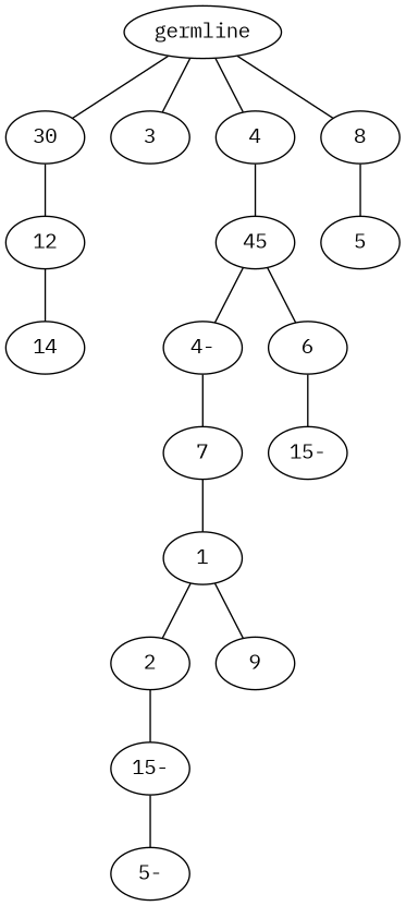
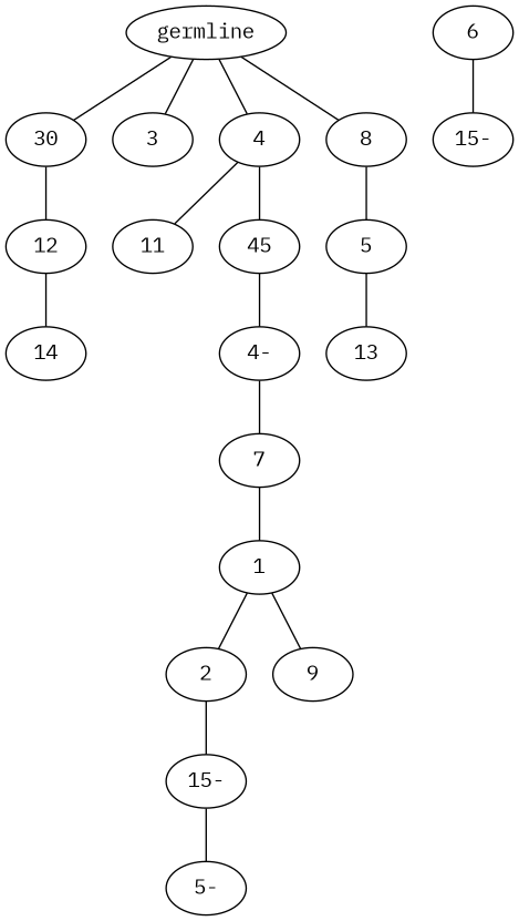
  graph {
    fontname="IBM Plex Mono"
    node [fontname="IBM Plex Mono"]
    edge [fontname="IBM Plex Mono"]
    n1 [label=germline]
    n2 [label=30]
    n3 [label=3]
    n4 [label=4]
    n5 [label=8]
    n6 [label=12]
+   n7 [label=11]
    n8 [label=45]
    n9 [label=5]
    n10 [label=14]
    n11 [label="4-"]
    n12 [label=6]
+   n13 [label=13]
    n14 [label=7]
    n15 [label="15-"]
    n16 [label=1]
    n17 [label=2]
    n18 [label=9]
    n19 [label="15-"]
    n20 [label="5-"]
    n1 -- n2
    n1 -- n3
    n1 -- n4
    n1 -- n5
    n2 -- n6
+   n4 -- n7
    n4 -- n8
    n5 -- n9
    n6 -- n10
    n8 -- n11
-   n8 -- n12
+   n9 -- n13
    n11 -- n14
    n12 -- n15
    n14 -- n16
    n16 -- n17
    n16 -- n18
    n17 -- n19
    n19 -- n20
  }
